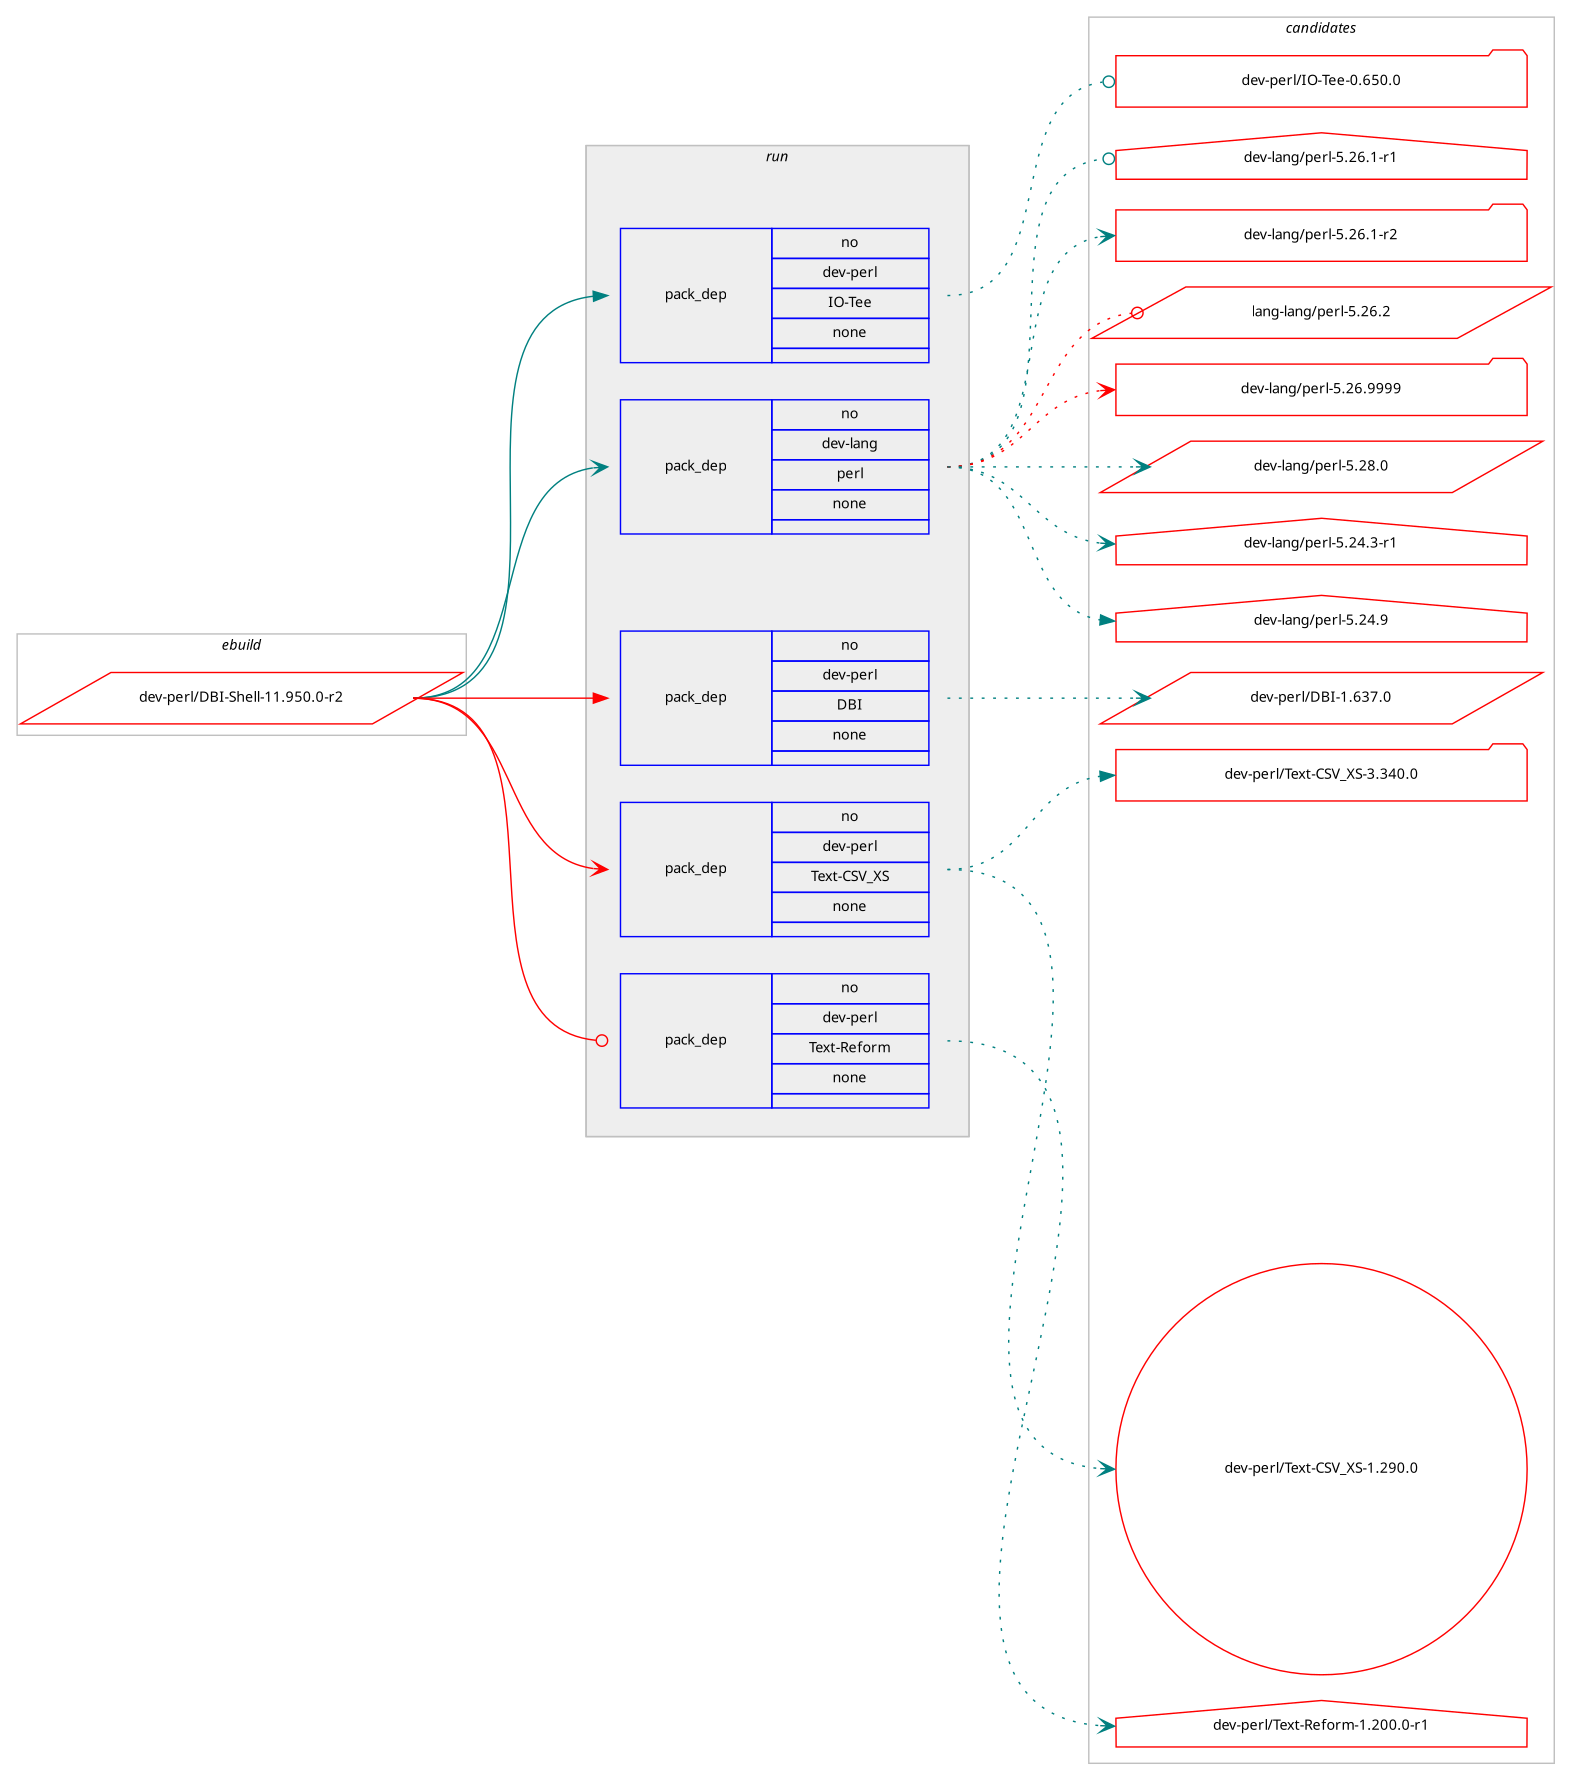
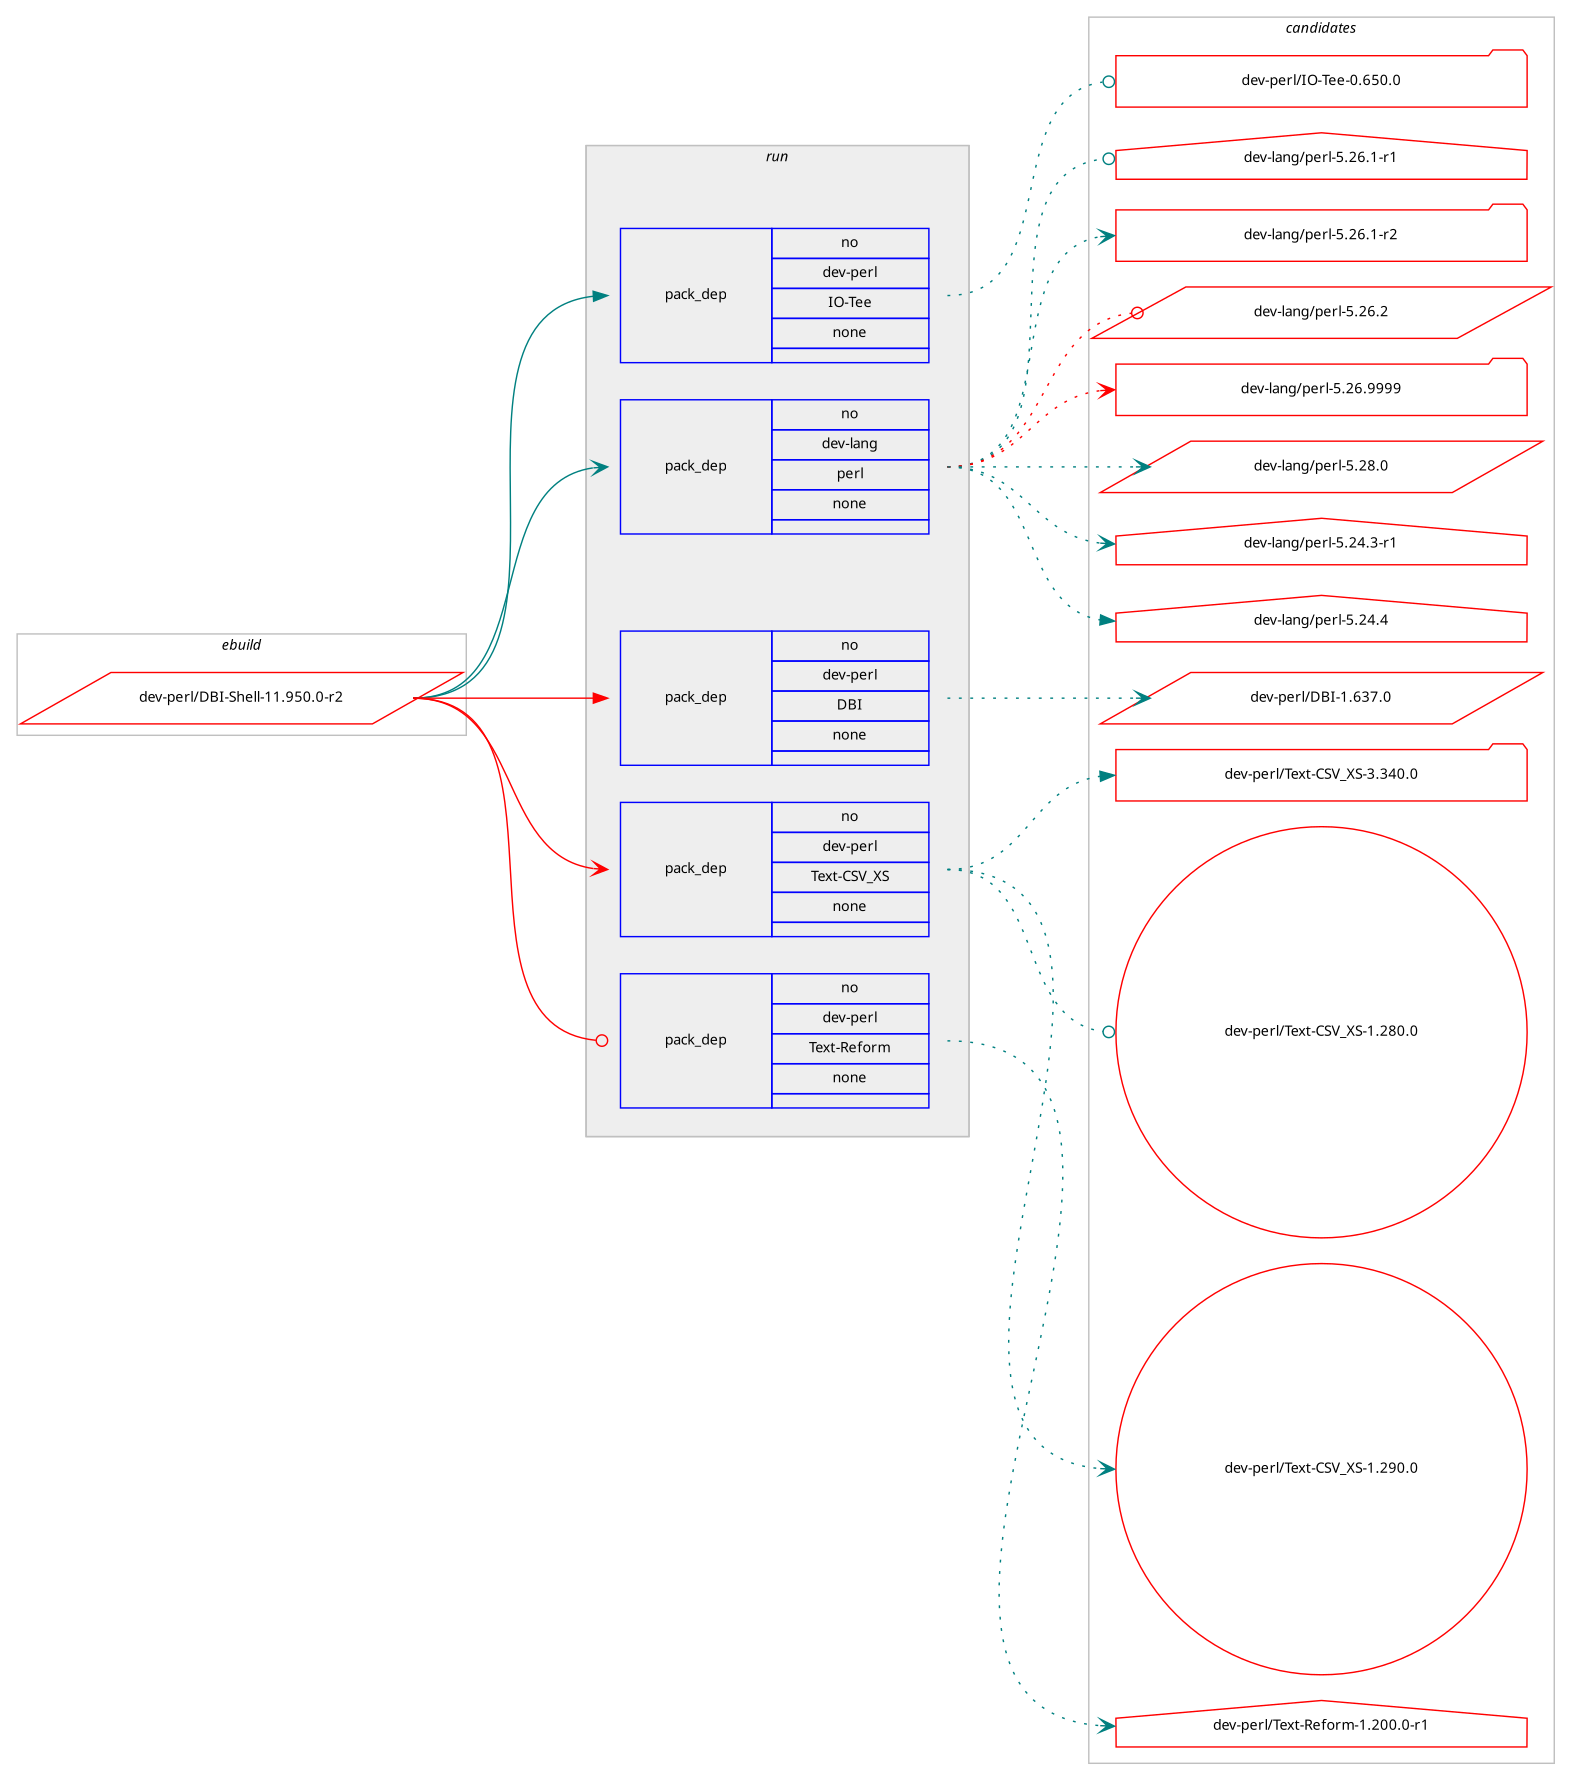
  digraph {
    compound=true
    concentrate=true
    fontname="Noto Sans"
    fontsize=10
    newrank=true
    rankdir=LR
    ranksep=1.5
    node [color=red fontname="Noto Sans" fontsize=10 shape=none]
    edge [arrowhead=vee color=teal fontname="Noto Sans" headport=w style=dotted tailport=e weight=100]
    n1 [label="dev-perl/DBI-Shell-11.950.0-r2" shape=parallelogram width=4]
    n2 [color=blue label=<<TABLE BORDER="0" CELLBORDER="1" CELLSPACING="0" CELLPADDING="4" WIDTH="220"><TR><TD ROWSPAN="6" CELLPADDING="30">pack_dep</TD></TR><TR><TD WIDTH="110">no</TD></TR><TR><TD>dev-perl</TD></TR><TR><TD>IO-Tee</TD></TR><TR><TD>none</TD></TR><TR><TD></TD></TR></TABLE>>]
    n3 [color=blue label=<<TABLE BORDER="0" CELLBORDER="1" CELLSPACING="0" CELLPADDING="4" WIDTH="220"><TR><TD ROWSPAN="6" CELLPADDING="30">pack_dep</TD></TR><TR><TD WIDTH="110">no</TD></TR><TR><TD>dev-lang</TD></TR><TR><TD>perl</TD></TR><TR><TD>none</TD></TR><TR><TD></TD></TR></TABLE>>]
    n4 [color=blue label=<<TABLE BORDER="0" CELLBORDER="1" CELLSPACING="0" CELLPADDING="4" WIDTH="220"><TR><TD ROWSPAN="6" CELLPADDING="30">pack_dep</TD></TR><TR><TD WIDTH="110">no</TD></TR><TR><TD>dev-perl</TD></TR><TR><TD>DBI</TD></TR><TR><TD>none</TD></TR><TR><TD></TD></TR></TABLE>>]
    n5 [color=blue label=<<TABLE BORDER="0" CELLBORDER="1" CELLSPACING="0" CELLPADDING="4" WIDTH="220"><TR><TD ROWSPAN="6" CELLPADDING="30">pack_dep</TD></TR><TR><TD WIDTH="110">no</TD></TR><TR><TD>dev-perl</TD></TR><TR><TD>Text-CSV_XS</TD></TR><TR><TD>none</TD></TR><TR><TD></TD></TR></TABLE>>]
    n6 [color=blue label=<<TABLE BORDER="0" CELLBORDER="1" CELLSPACING="0" CELLPADDING="4" WIDTH="220"><TR><TD ROWSPAN="6" CELLPADDING="30">pack_dep</TD></TR><TR><TD WIDTH="110">no</TD></TR><TR><TD>dev-perl</TD></TR><TR><TD>Text-Reform</TD></TR><TR><TD>none</TD></TR><TR><TD></TD></TR></TABLE>>]
    n7 [label="dev-lang/perl-5.24.3-r1" shape=house width=4]
-   n8 [label="dev-lang/perl-5.24.9" shape=house width=4]
+   n8 [label="dev-lang/perl-5.24.4" shape=house width=4]
    n9 [label="dev-lang/perl-5.26.1-r1" shape=house width=4]
    n10 [label="dev-lang/perl-5.26.1-r2" shape=folder width=4]
-   n11 [label="lang-lang/perl-5.26.2" shape=parallelogram width=4]
+   n11 [label="dev-lang/perl-5.26.2" shape=parallelogram width=4]
    n12 [label="dev-lang/perl-5.26.9999" shape=folder width=4]
    n13 [label="dev-lang/perl-5.28.0" shape=parallelogram width=4]
    n14 [label="dev-perl/DBI-1.637.0" shape=parallelogram width=4]
    n15 [label="dev-perl/IO-Tee-0.650.0" shape=folder width=4]
+   n16 [label="dev-perl/Text-CSV_XS-1.280.0" shape=circle width=4]
    n17 [label="dev-perl/Text-CSV_XS-1.290.0" shape=circle width=4]
    n18 [label="dev-perl/Text-CSV_XS-3.340.0" shape=folder width=4]
    n19 [label="dev-perl/Text-Reform-1.200.0-r1" shape=house width=4]
    subgraph cluster_1 {
      color=gray
      label=<<i>ebuild</i>>
      rank=same
      n1
    }
    subgraph cluster_2 {
      color=gray
      label=<<i>dependencies</i>>
      subgraph cluster_3 {
        color=gray
        fillcolor="#eeeeee"
        label=<<i>compile</i>>
        style=filled
      }
      subgraph cluster_4 {
        color=gray
        fillcolor="#eeeeee"
        label=<<i>compile and run</i>>
        style=filled
        subgraph sub_5 {
          color=gray
          fillcolor="#eeeeee"
          label=<<i>compile and run</i>>
          style=filled
          n2
        }
        subgraph sub_6 {
          color=gray
          fillcolor="#eeeeee"
          label=<<i>compile and run</i>>
          style=filled
          n3
        }
        subgraph sub_7 {
          color=gray
          fillcolor="#eeeeee"
          label=<<i>compile and run</i>>
          style=filled
          n4
        }
        subgraph sub_8 {
          color=gray
          fillcolor="#eeeeee"
          label=<<i>compile and run</i>>
          style=filled
          n5
        }
        subgraph sub_9 {
          color=gray
          fillcolor="#eeeeee"
          label=<<i>compile and run</i>>
          style=filled
          n6
        }
      }
      subgraph cluster_10 {
        color=gray
        fillcolor="#eeeeee"
        label=<<i>run</i>>
        style=filled
      }
    }
    subgraph cluster_11 {
      color=gray
      label=<<i>candidates</i>>
      rank=same
      subgraph sub_12 {
        color=black
        label=<<i>candidates</i>>
        nodesep=1
        rank=same
        n7
        n8
        n9
        n10
        n11
        n12
        n13
      }
      subgraph sub_13 {
        color=black
        label=<<i>candidates</i>>
        nodesep=1
        rank=same
        n14
      }
      subgraph sub_14 {
        color=black
        label=<<i>candidates</i>>
        nodesep=1
        rank=same
        n15
      }
      subgraph sub_15 {
        color=black
        label=<<i>candidates</i>>
        nodesep=1
        rank=same
+       n16
        n17
        n18
      }
      subgraph sub_16 {
        color=black
        label=<<i>candidates</i>>
        nodesep=1
        rank=same
        n19
      }
    }
    n1 -> n2 [arrowhead=normal style=solid weight=20]
    n1 -> n3 [style=solid weight=20]
    n1 -> n4 [arrowhead=normal color=red style=solid weight=20]
    n1 -> n5 [color=red style=solid weight=20]
    n1 -> n6 [arrowhead=odot color=red style=solid weight=20]
    n2 -> n15 [arrowhead=odot]
    n3 -> n7
    n3 -> n8 [arrowhead=normal]
    n3 -> n9 [arrowhead=odot]
    n3 -> n10
    n3 -> n11 [arrowhead=odot color=red]
    n3 -> n12 [color=red]
    n3 -> n13
    n4 -> n14
+   n5 -> n16 [arrowhead=odot]
    n5 -> n17
    n5 -> n18 [arrowhead=normal]
    n6 -> n19
  }
